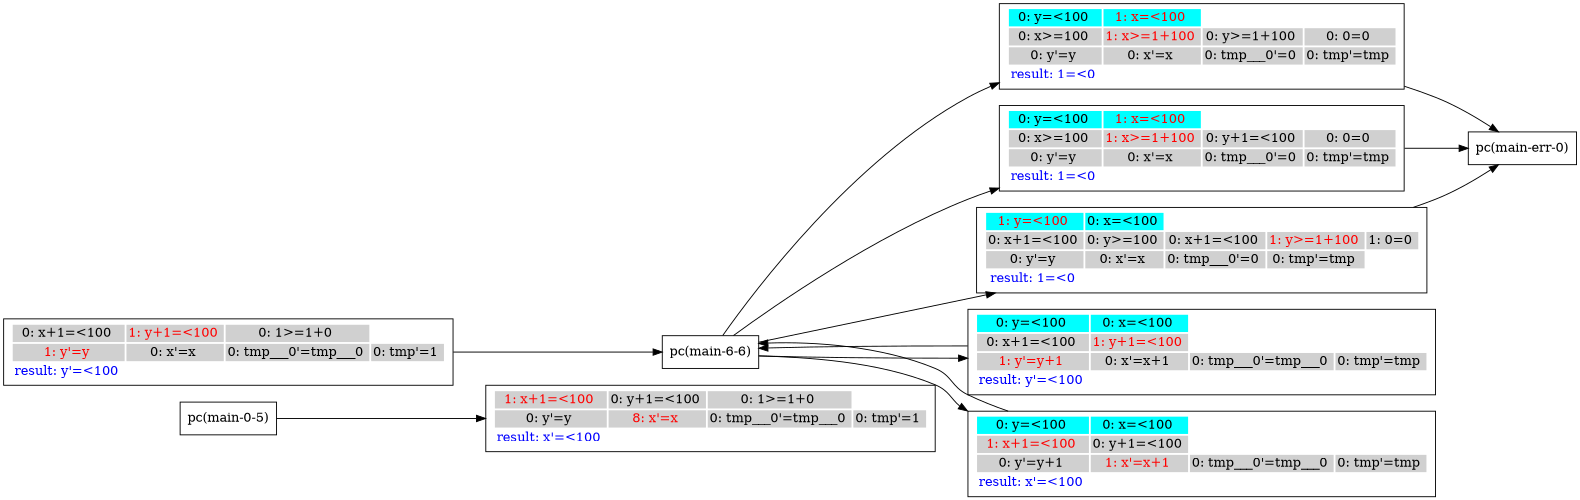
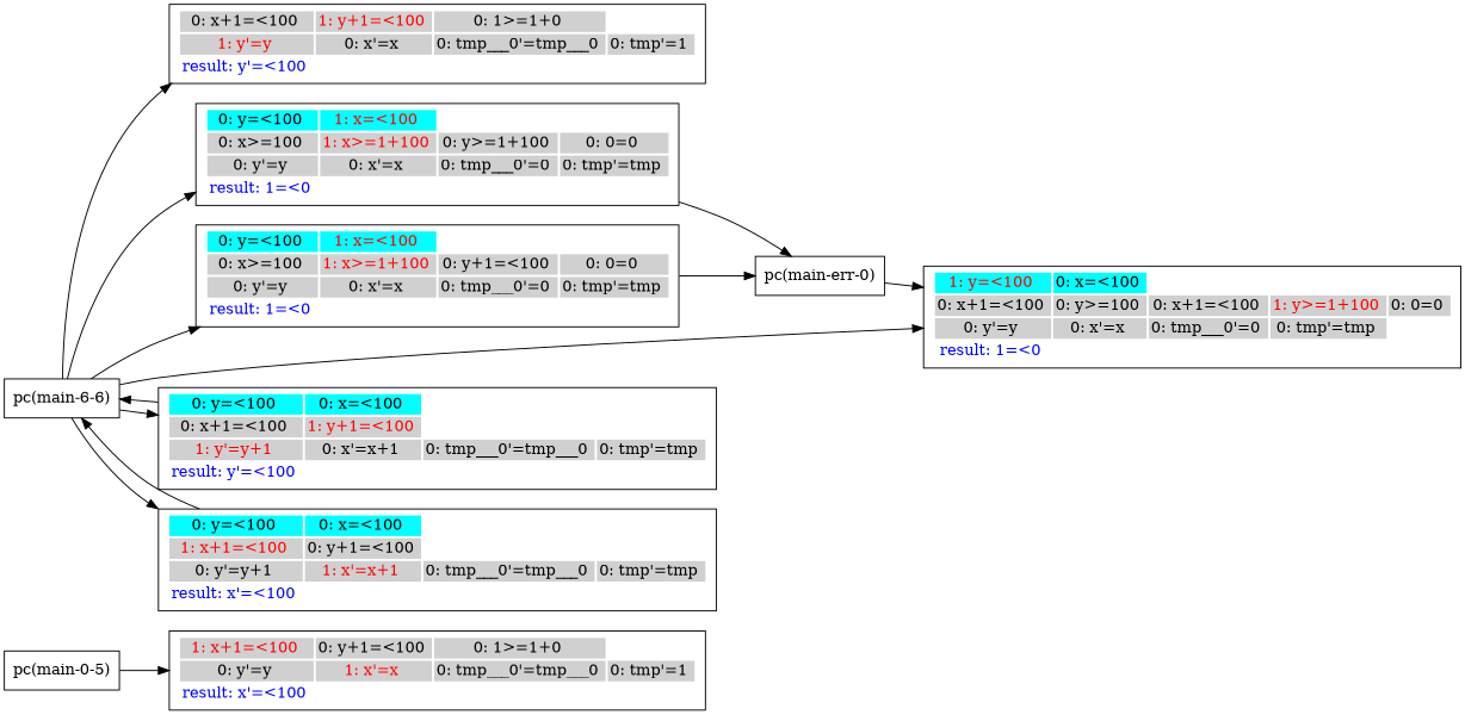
  digraph {
    rankdir=LR
    node [shape=box]
    n1 [label="pc(main-0-5)"]
-   n2 [label=<<TABLE border="0"><TR><TD bgcolor = "#D0D0D0"><FONT COLOR="red">1: x+1=&#060;100 </FONT></TD><TD bgcolor = "#D0D0D0"><FONT COLOR="black">0: y+1=&#060;100 </FONT></TD><TD bgcolor = "#D0D0D0"><FONT COLOR="black">0: 1&#062;=1+0 </FONT></TD></TR><TR><TD bgcolor = "#D0D0D0"><FONT COLOR="black">0: y'=y </FONT></TD><TD bgcolor = "#D0D0D0"><FONT COLOR="red">8: x'=x </FONT></TD><TD bgcolor = "#D0D0D0"><FONT COLOR="black">0: tmp___0'=tmp___0 </FONT></TD><TD bgcolor = "#D0D0D0"><FONT COLOR="black">0: tmp'=1 </FONT></TD></TR><TR><TD bgcolor = "white"><FONT COLOR="blue">result: x'=&#060;100 </FONT></TD></TR></TABLE>>]
+   n2 [label=<<TABLE border="0"><TR><TD bgcolor = "#D0D0D0"><FONT COLOR="red">1: x+1=&#060;100 </FONT></TD><TD bgcolor = "#D0D0D0"><FONT COLOR="black">0: y+1=&#060;100 </FONT></TD><TD bgcolor = "#D0D0D0"><FONT COLOR="black">0: 1&#062;=1+0 </FONT></TD></TR><TR><TD bgcolor = "#D0D0D0"><FONT COLOR="black">0: y'=y </FONT></TD><TD bgcolor = "#D0D0D0"><FONT COLOR="red">1: x'=x </FONT></TD><TD bgcolor = "#D0D0D0"><FONT COLOR="black">0: tmp___0'=tmp___0 </FONT></TD><TD bgcolor = "#D0D0D0"><FONT COLOR="black">0: tmp'=1 </FONT></TD></TR><TR><TD bgcolor = "white"><FONT COLOR="blue">result: x'=&#060;100 </FONT></TD></TR></TABLE>>]
    n3 [label=<<TABLE border="0"><TR><TD bgcolor = "#D0D0D0"><FONT COLOR="black">0: x+1=&#060;100 </FONT></TD><TD bgcolor = "#D0D0D0"><FONT COLOR="red">1: y+1=&#060;100 </FONT></TD><TD bgcolor = "#D0D0D0"><FONT COLOR="black">0: 1&#062;=1+0 </FONT></TD></TR><TR><TD bgcolor = "#D0D0D0"><FONT COLOR="red">1: y'=y </FONT></TD><TD bgcolor = "#D0D0D0"><FONT COLOR="black">0: x'=x </FONT></TD><TD bgcolor = "#D0D0D0"><FONT COLOR="black">0: tmp___0'=tmp___0 </FONT></TD><TD bgcolor = "#D0D0D0"><FONT COLOR="black">0: tmp'=1 </FONT></TD></TR><TR><TD bgcolor = "white"><FONT COLOR="blue">result: y'=&#060;100 </FONT></TD></TR></TABLE>>]
    n4 [label="pc(main-6-6)"]
    n5 [label=<<TABLE border="0"><TR><TD bgcolor = "#00FFFF"><FONT COLOR="black">0: y=&#060;100 </FONT></TD><TD bgcolor = "#00FFFF"><FONT COLOR="red">1: x=&#060;100 </FONT></TD></TR><TR><TD bgcolor = "#D0D0D0"><FONT COLOR="black">0: x&#062;=100 </FONT></TD><TD bgcolor = "#D0D0D0"><FONT COLOR="red">1: x&#062;=1+100 </FONT></TD><TD bgcolor = "#D0D0D0"><FONT COLOR="black">0: y&#062;=1+100 </FONT></TD><TD bgcolor = "#D0D0D0"><FONT COLOR="black">0: 0=0 </FONT></TD></TR><TR><TD bgcolor = "#D0D0D0"><FONT COLOR="black">0: y'=y </FONT></TD><TD bgcolor = "#D0D0D0"><FONT COLOR="black">0: x'=x </FONT></TD><TD bgcolor = "#D0D0D0"><FONT COLOR="black">0: tmp___0'=0 </FONT></TD><TD bgcolor = "#D0D0D0"><FONT COLOR="black">0: tmp'=tmp </FONT></TD></TR><TR><TD bgcolor = "white"><FONT COLOR="blue">result: 1=&#060;0 </FONT></TD></TR></TABLE>>]
    n6 [label=<<TABLE border="0"><TR><TD bgcolor = "#00FFFF"><FONT COLOR="black">0: y=&#060;100 </FONT></TD><TD bgcolor = "#00FFFF"><FONT COLOR="red">1: x=&#060;100 </FONT></TD></TR><TR><TD bgcolor = "#D0D0D0"><FONT COLOR="black">0: x&#062;=100 </FONT></TD><TD bgcolor = "#D0D0D0"><FONT COLOR="red">1: x&#062;=1+100 </FONT></TD><TD bgcolor = "#D0D0D0"><FONT COLOR="black">0: y+1=&#060;100 </FONT></TD><TD bgcolor = "#D0D0D0"><FONT COLOR="black">0: 0=0 </FONT></TD></TR><TR><TD bgcolor = "#D0D0D0"><FONT COLOR="black">0: y'=y </FONT></TD><TD bgcolor = "#D0D0D0"><FONT COLOR="black">0: x'=x </FONT></TD><TD bgcolor = "#D0D0D0"><FONT COLOR="black">0: tmp___0'=0 </FONT></TD><TD bgcolor = "#D0D0D0"><FONT COLOR="black">0: tmp'=tmp </FONT></TD></TR><TR><TD bgcolor = "white"><FONT COLOR="blue">result: 1=&#060;0 </FONT></TD></TR></TABLE>>]
-   n7 [label=<<TABLE border="0"><TR><TD bgcolor = "#00FFFF"><FONT COLOR="red">1: y=&#060;100 </FONT></TD><TD bgcolor = "#00FFFF"><FONT COLOR="black">0: x=&#060;100 </FONT></TD></TR><TR><TD bgcolor = "#D0D0D0"><FONT COLOR="black">0: x+1=&#060;100 </FONT></TD><TD bgcolor = "#D0D0D0"><FONT COLOR="black">0: y&#062;=100 </FONT></TD><TD bgcolor = "#D0D0D0"><FONT COLOR="black">0: x+1=&#060;100 </FONT></TD><TD bgcolor = "#D0D0D0"><FONT COLOR="red">1: y&#062;=1+100 </FONT></TD><TD bgcolor = "#D0D0D0"><FONT COLOR="black">1: 0=0 </FONT></TD></TR><TR><TD bgcolor = "#D0D0D0"><FONT COLOR="black">0: y'=y </FONT></TD><TD bgcolor = "#D0D0D0"><FONT COLOR="black">0: x'=x </FONT></TD><TD bgcolor = "#D0D0D0"><FONT COLOR="black">0: tmp___0'=0 </FONT></TD><TD bgcolor = "#D0D0D0"><FONT COLOR="black">0: tmp'=tmp </FONT></TD></TR><TR><TD bgcolor = "white"><FONT COLOR="blue">result: 1=&#060;0 </FONT></TD></TR></TABLE>>]
+   n7 [label=<<TABLE border="0"><TR><TD bgcolor = "#00FFFF"><FONT COLOR="red">1: y=&#060;100 </FONT></TD><TD bgcolor = "#00FFFF"><FONT COLOR="black">0: x=&#060;100 </FONT></TD></TR><TR><TD bgcolor = "#D0D0D0"><FONT COLOR="black">0: x+1=&#060;100 </FONT></TD><TD bgcolor = "#D0D0D0"><FONT COLOR="black">0: y&#062;=100 </FONT></TD><TD bgcolor = "#D0D0D0"><FONT COLOR="black">0: x+1=&#060;100 </FONT></TD><TD bgcolor = "#D0D0D0"><FONT COLOR="red">1: y&#062;=1+100 </FONT></TD><TD bgcolor = "#D0D0D0"><FONT COLOR="black">0: 0=0 </FONT></TD></TR><TR><TD bgcolor = "#D0D0D0"><FONT COLOR="black">0: y'=y </FONT></TD><TD bgcolor = "#D0D0D0"><FONT COLOR="black">0: x'=x </FONT></TD><TD bgcolor = "#D0D0D0"><FONT COLOR="black">0: tmp___0'=0 </FONT></TD><TD bgcolor = "#D0D0D0"><FONT COLOR="black">0: tmp'=tmp </FONT></TD></TR><TR><TD bgcolor = "white"><FONT COLOR="blue">result: 1=&#060;0 </FONT></TD></TR></TABLE>>]
    n8 [label=<<TABLE border="0"><TR><TD bgcolor = "#00FFFF"><FONT COLOR="black">0: y=&#060;100 </FONT></TD><TD bgcolor = "#00FFFF"><FONT COLOR="black">0: x=&#060;100 </FONT></TD></TR><TR><TD bgcolor = "#D0D0D0"><FONT COLOR="black">0: x+1=&#060;100 </FONT></TD><TD bgcolor = "#D0D0D0"><FONT COLOR="red">1: y+1=&#060;100 </FONT></TD></TR><TR><TD bgcolor = "#D0D0D0"><FONT COLOR="red">1: y'=y+1 </FONT></TD><TD bgcolor = "#D0D0D0"><FONT COLOR="black">0: x'=x+1 </FONT></TD><TD bgcolor = "#D0D0D0"><FONT COLOR="black">0: tmp___0'=tmp___0 </FONT></TD><TD bgcolor = "#D0D0D0"><FONT COLOR="black">0: tmp'=tmp </FONT></TD></TR><TR><TD bgcolor = "white"><FONT COLOR="blue">result: y'=&#060;100 </FONT></TD></TR></TABLE>>]
    n9 [label=<<TABLE border="0"><TR><TD bgcolor = "#00FFFF"><FONT COLOR="black">0: y=&#060;100 </FONT></TD><TD bgcolor = "#00FFFF"><FONT COLOR="black">0: x=&#060;100 </FONT></TD></TR><TR><TD bgcolor = "#D0D0D0"><FONT COLOR="red">1: x+1=&#060;100 </FONT></TD><TD bgcolor = "#D0D0D0"><FONT COLOR="black">0: y+1=&#060;100 </FONT></TD></TR><TR><TD bgcolor = "#D0D0D0"><FONT COLOR="black">0: y'=y+1 </FONT></TD><TD bgcolor = "#D0D0D0"><FONT COLOR="red">1: x'=x+1 </FONT></TD><TD bgcolor = "#D0D0D0"><FONT COLOR="black">0: tmp___0'=tmp___0 </FONT></TD><TD bgcolor = "#D0D0D0"><FONT COLOR="black">0: tmp'=tmp </FONT></TD></TR><TR><TD bgcolor = "white"><FONT COLOR="blue">result: x'=&#060;100 </FONT></TD></TR></TABLE>>]
    n10 [label="pc(main-err-0)"]
    n1 -> n2
-   n3 -> n4
+   n4 -> n3
    n4 -> n5
    n4 -> n6
    n4 -> n7
    n4 -> n8
    n4 -> n9
    n5 -> n10
    n6 -> n10
-   n7 -> n10
+   n10 -> n7
    n8 -> n4
    n9 -> n4
  }
